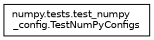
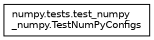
  digraph {
    rankdir=LR
-   n1 [color=black fillcolor=white fontname=Helvetica fontsize=10 height=0.2 label="numpy.tests.test_numpy\l_config.TestNumPyConfigs" shape=record style=filled width=0.4]
+   n1 [color=black fillcolor=white fontname=Helvetica fontsize=10 height=0.2 label="numpy.tests.test_numpy\l_numpy.TestNumPyConfigs" shape=record style=filled width=0.4]
  }
